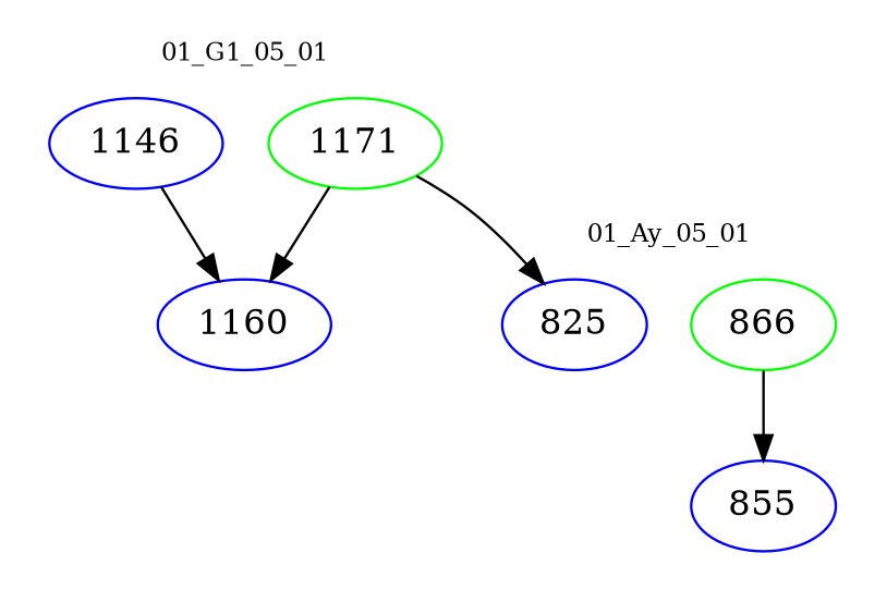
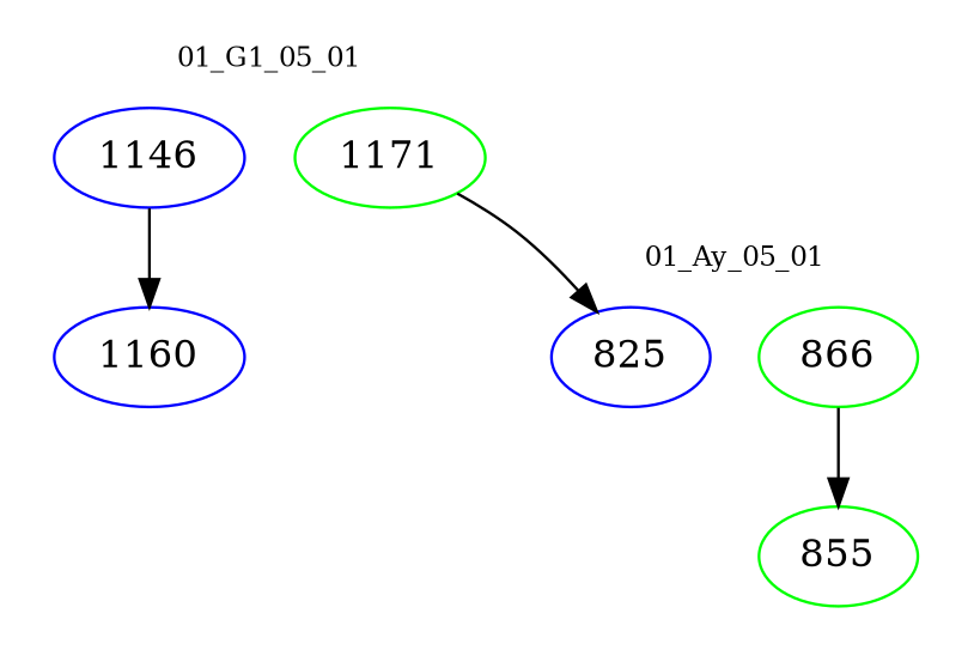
  digraph {
    node [color=blue]
    edge [color=black]
    n1 [color=green label=866]
-   n2 [label=855]
+   n2 [color=green label=855]
    n3 [label=825]
    n4 [color=green label=1171]
    n5 [label=1160]
    n6 [label=1146]
    subgraph cluster_1 {
      color=white
      fontsize=10
      label="01_Ay_05_01"
      n1
      n2
      n3
    }
    subgraph cluster_2 {
      color=white
      fontsize=10
      label="01_G1_05_01"
      n4
      n5
      n6
    }
    n1 -> n2
    n4 -> n3
-   n4 -> n5
    n6 -> n5
  }
